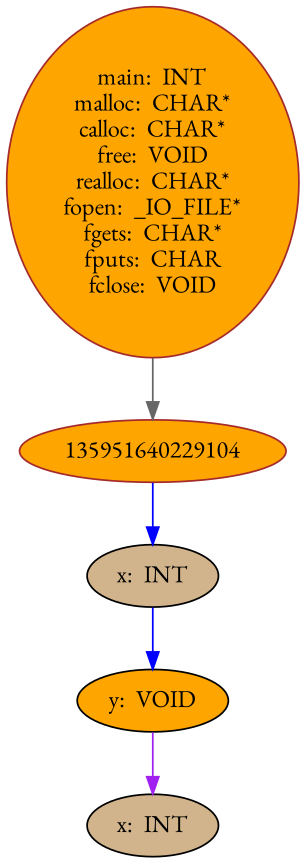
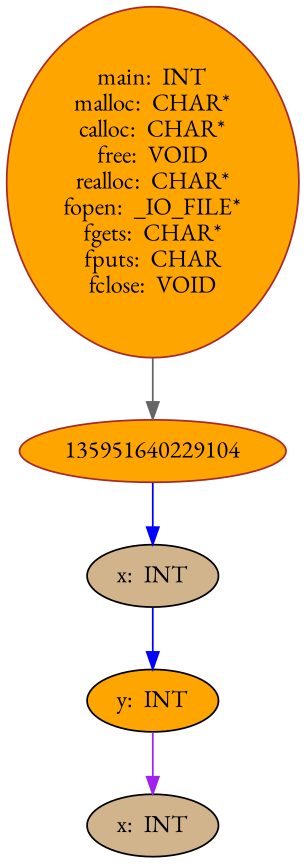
  digraph {
    fontname="EB Garamond"
    node [style=filled fillcolor=orange color=black fontname="EB Garamond"]
    edge [color=blue fontname="EB Garamond"]
    n1 [label="main:  INT\nmalloc:  CHAR*\ncalloc:  CHAR*\nfree:  VOID\nrealloc:  CHAR*\nfopen:  _IO_FILE*\nfgets:  CHAR*\nfputs:  CHAR\nfclose:  VOID" color=brown]
    135951640229104 [color=brown]
    n3 [label="x:  INT" fillcolor=tan]
-   n4 [label="y:  VOID"]
+   n4 [label="y:  INT"]
    n5 [label="x:  INT" fillcolor=tan]
    n1 -> 135951640229104 [color=gray40]
    135951640229104 -> n3
    n3 -> n4
    n4 -> n5 [color=purple]
  }
